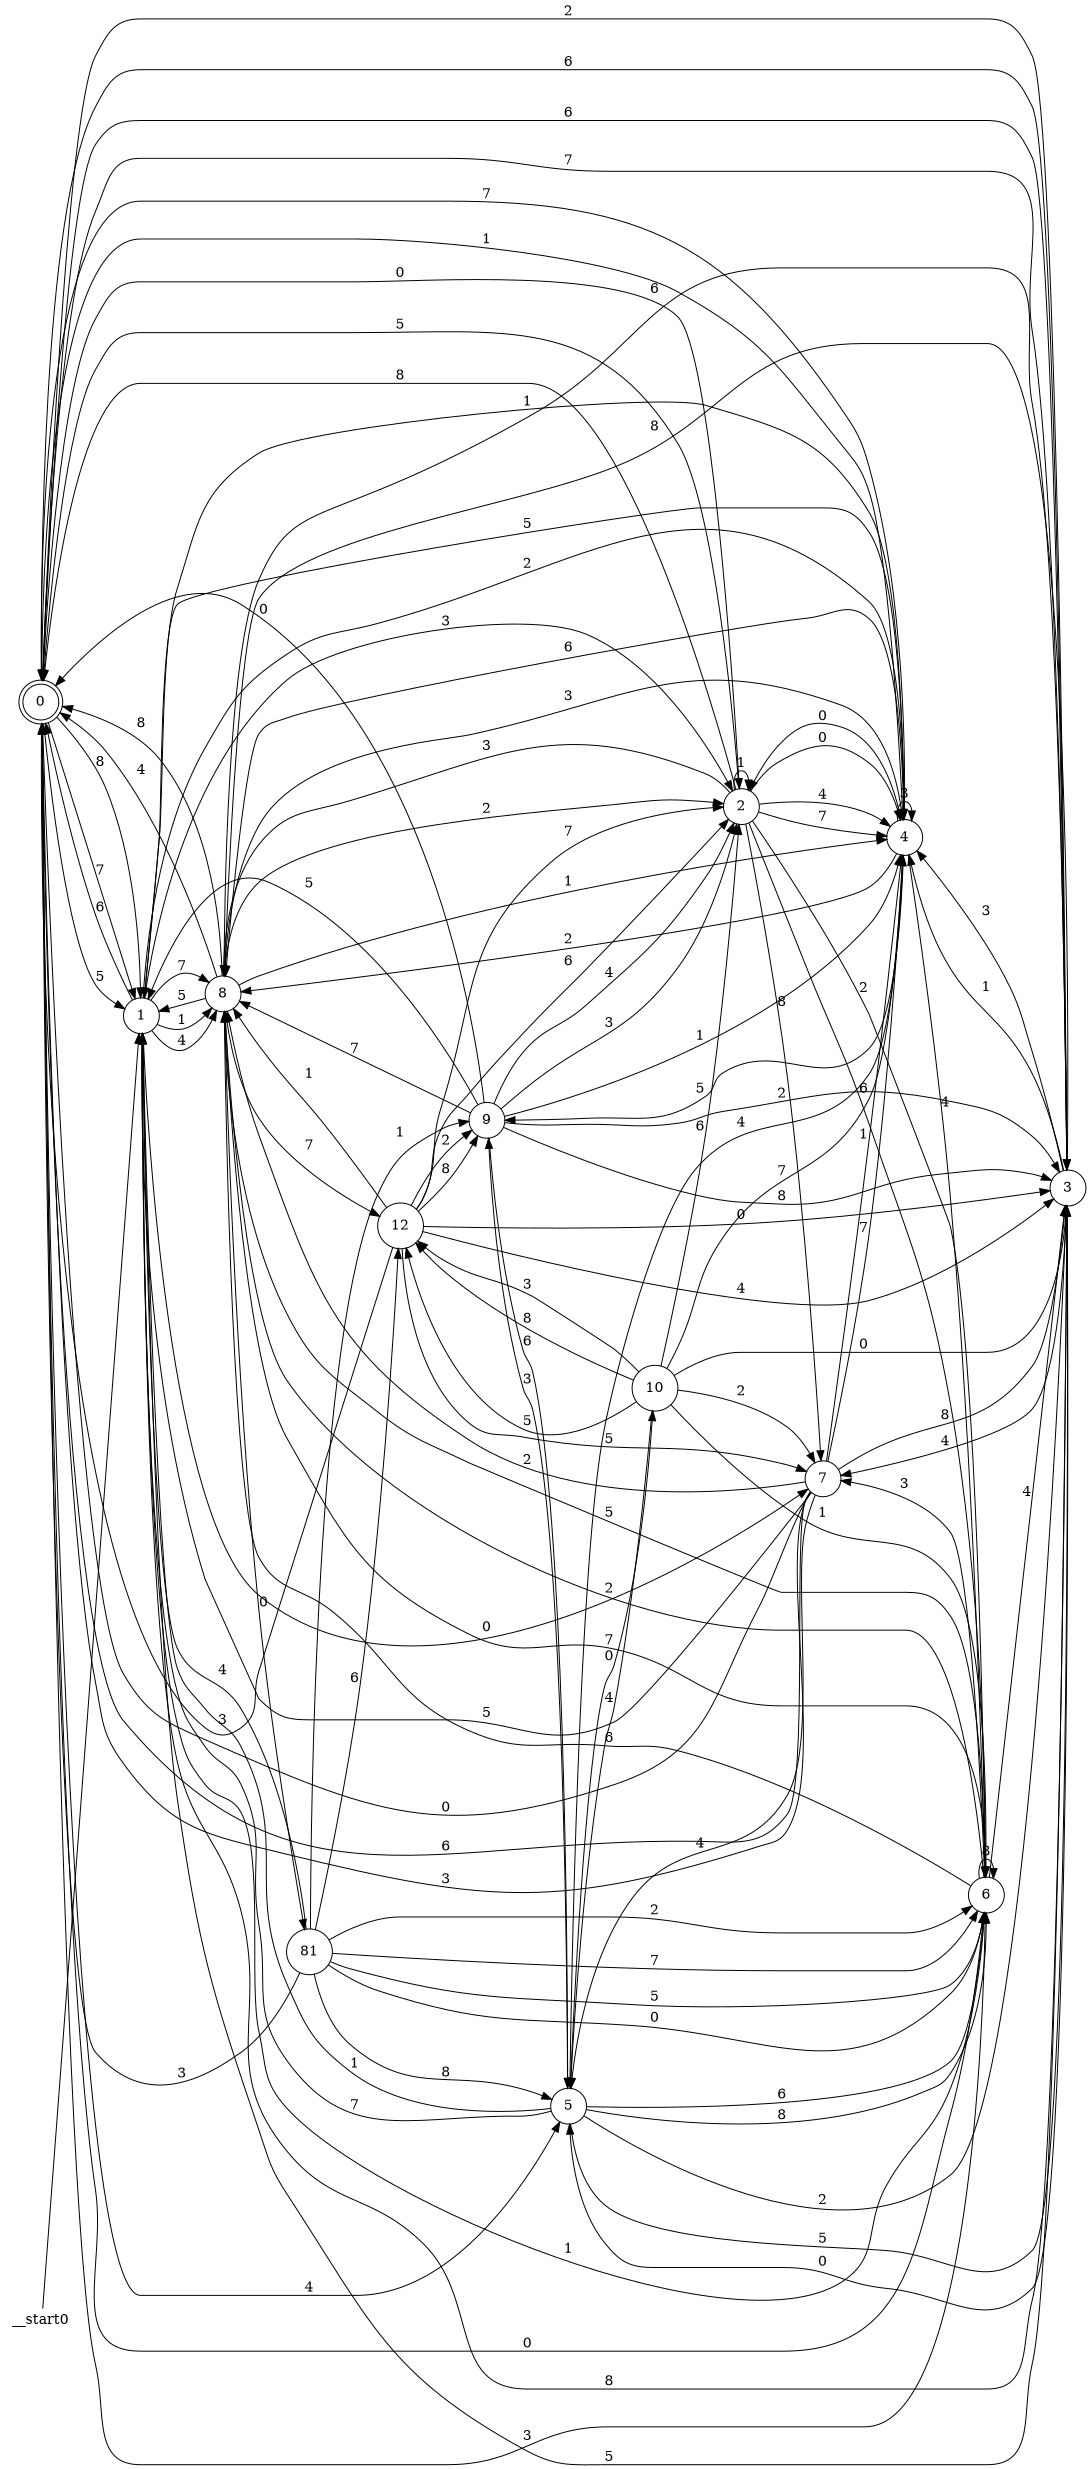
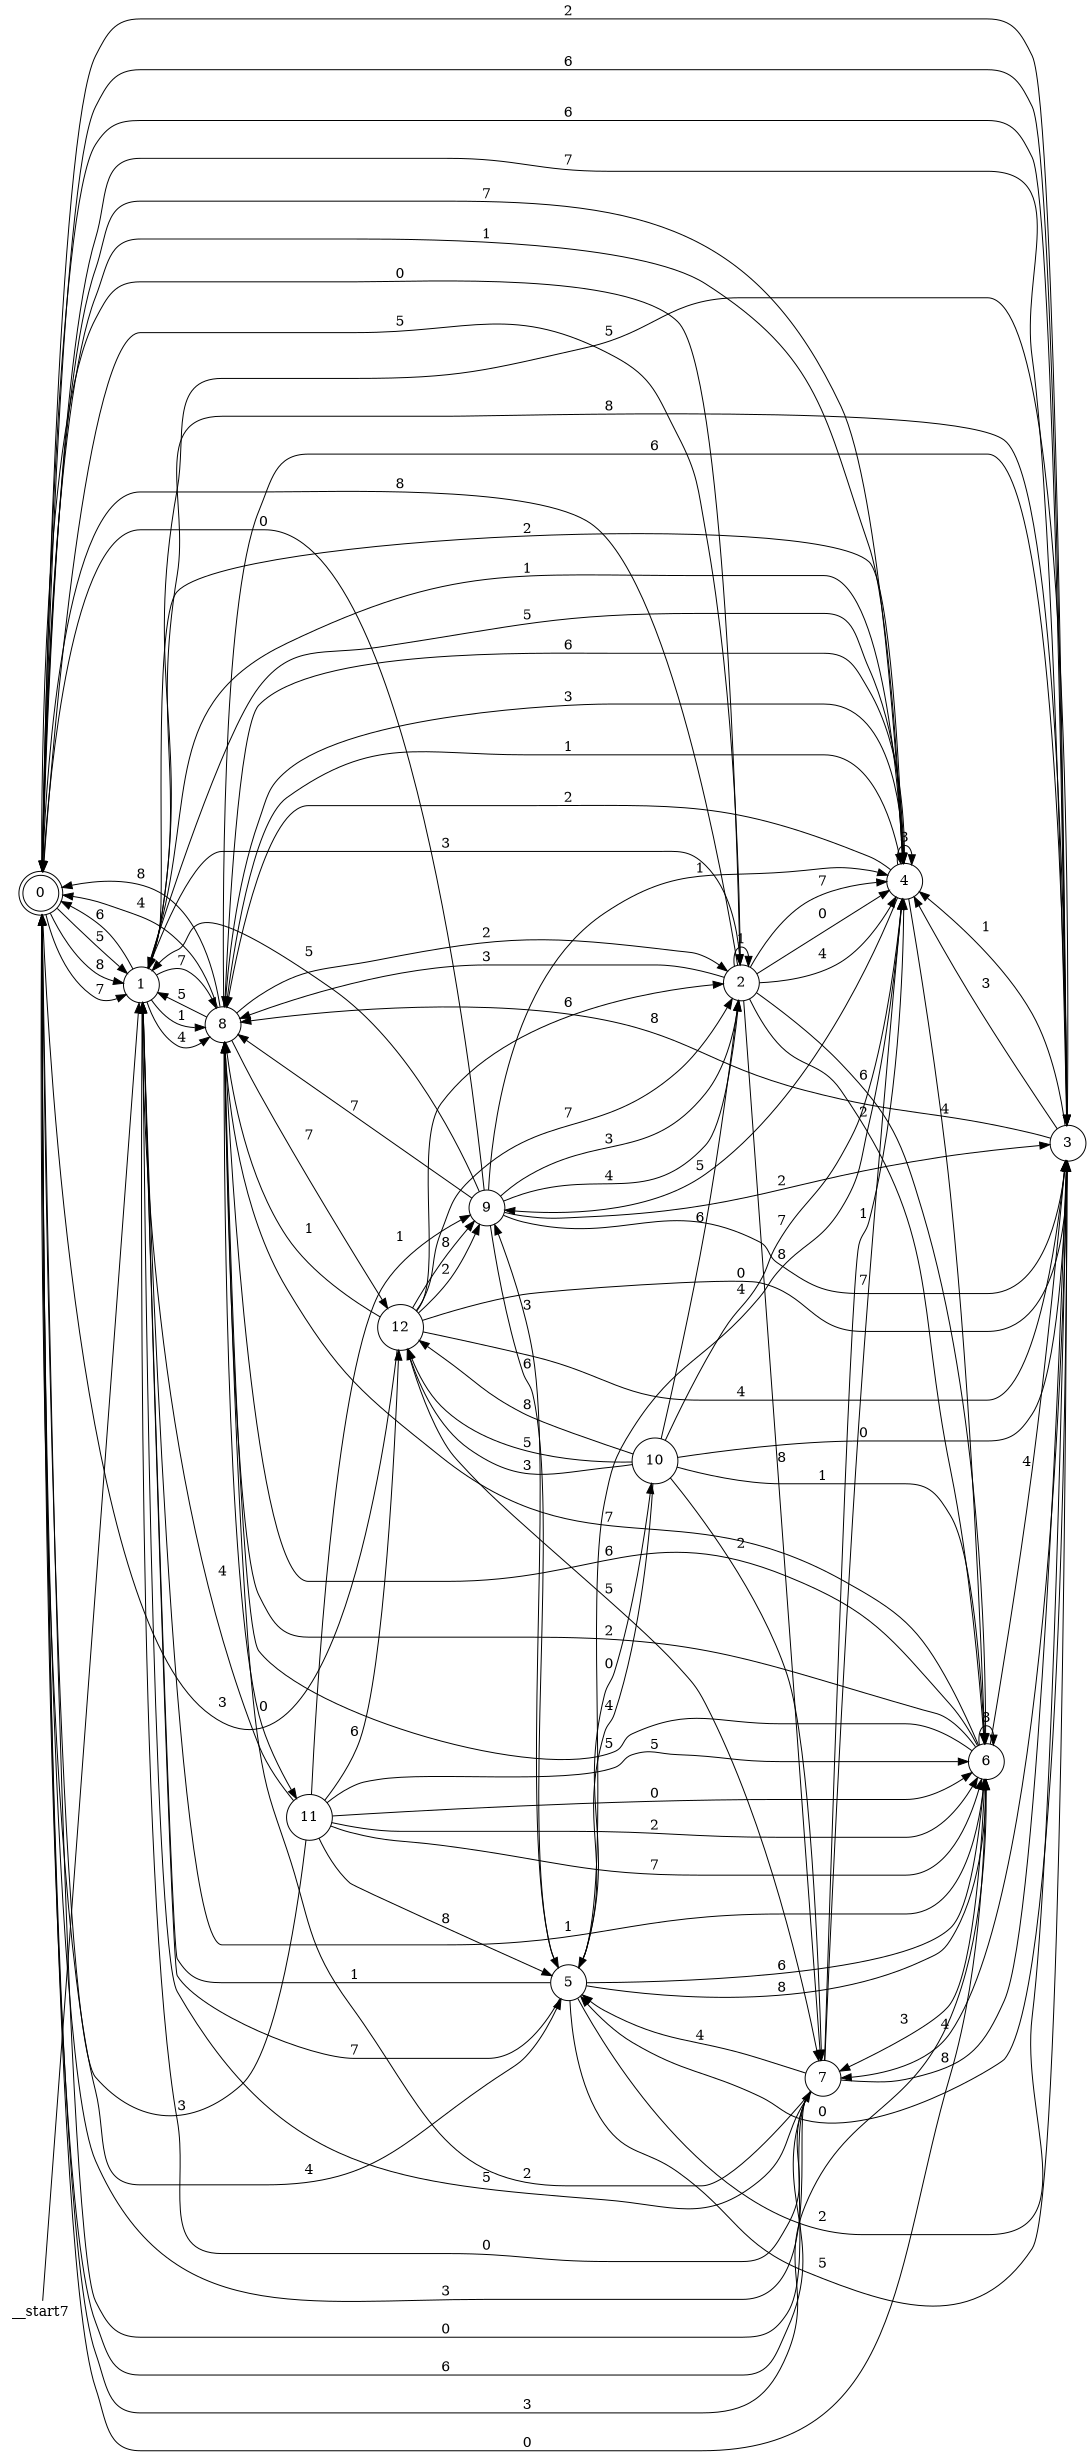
  digraph {
    rankdir=LR
    node [shape=circle]
    n1 [label=0 shape=doublecircle]
    n2 [label=1]
    n3 [label=2]
    n4 [label=3]
    n5 [label=4]
    n6 [label=5]
    n7 [label=6]
    n8 [label=7]
    n9 [label=8]
    n10 [label=9]
    n11 [label=10]
-   n12 [label=81]
+   n12 [label=11]
    n13 [label=12]
-   __start0 [height=0 shape=none width=0]
+   __start0 [height=0 shape=none width=0 label=__start7]
    n1 -> n2 [label=5]
    n1 -> n2 [label=8]
    n1 -> n2 [label=7]
    n1 -> n3 [label=0]
    n1 -> n4 [label=2]
    n1 -> n4 [label=6]
    n1 -> n5 [label=1]
    n1 -> n6 [label=4]
    n1 -> n7 [label=3]
    n2 -> n1 [label=6]
    n2 -> n3 [label=3]
    n2 -> n4 [label=8]
    n2 -> n5 [label=5]
    n2 -> n5 [label=2]
    n2 -> n8 [label=0]
    n2 -> n9 [label=1]
    n2 -> n9 [label=4]
    n2 -> n9 [label=7]
    n3 -> n1 [label=5]
    n3 -> n1 [label=8]
    n3 -> n3 [label=1]
    n3 -> n5 [label=0]
    n3 -> n5 [label=4]
    n3 -> n5 [label=7]
    n3 -> n7 [label=2]
    n3 -> n7 [label=6]
    n3 -> n8 [label=8]
    n3 -> n9 [label=3]
    n4 -> n1 [label=6]
    n4 -> n1 [label=7]
    n4 -> n2 [label=5]
    n4 -> n5 [label=1]
    n4 -> n5 [label=3]
    n4 -> n6 [label=0]
    n4 -> n8 [label=4]
    n4 -> n9 [label=8]
    n5 -> n1 [label=7]
    n5 -> n2 [label=1]
-   n5 -> n3 [label=0]
    n5 -> n5 [label=3]
    n5 -> n7 [label=4]
    n5 -> n9 [label=2]
    n5 -> n9 [label=6]
    n5 -> n10 [label=5]
    n6 -> n2 [label=1]
    n6 -> n2 [label=7]
    n6 -> n4 [label=5]
    n6 -> n4 [label=2]
    n6 -> n5 [label=4]
    n6 -> n7 [label=6]
    n6 -> n7 [label=8]
    n6 -> n10 [label=3]
    n6 -> n11 [label=0]
    n7 -> n1 [label=0]
    n7 -> n2 [label=1]
    n7 -> n4 [label=4]
    n7 -> n7 [label=8]
    n7 -> n8 [label=3]
    n7 -> n9 [label=5]
    n7 -> n9 [label=2]
    n7 -> n9 [label=6]
    n7 -> n9 [label=7]
    n8 -> n1 [label=0]
    n8 -> n1 [label=6]
    n8 -> n1 [label=3]
    n8 -> n2 [label=5]
    n8 -> n4 [label=8]
    n8 -> n5 [label=1]
    n8 -> n5 [label=7]
    n8 -> n6 [label=4]
    n8 -> n9 [label=2]
    n9 -> n1 [label=4]
    n9 -> n1 [label=8]
    n9 -> n2 [label=5]
    n9 -> n3 [label=2]
    n9 -> n4 [label=6]
    n9 -> n5 [label=1]
    n9 -> n5 [label=3]
    n9 -> n12 [label=0]
    n9 -> n13 [label=7]
    n10 -> n1 [label=0]
    n10 -> n2 [label=5]
    n10 -> n3 [label=4]
    n10 -> n3 [label=3]
    n10 -> n4 [label=2]
    n10 -> n4 [label=8]
    n10 -> n5 [label=1]
    n10 -> n6 [label=6]
    n10 -> n9 [label=7]
    n11 -> n3 [label=6]
    n11 -> n4 [label=0]
    n11 -> n5 [label=7]
    n11 -> n6 [label=4]
    n11 -> n7 [label=1]
    n11 -> n8 [label=2]
    n11 -> n13 [label=5]
    n11 -> n13 [label=3]
    n11 -> n13 [label=8]
    n12 -> n1 [label=3]
    n12 -> n2 [label=4]
    n12 -> n6 [label=8]
    n12 -> n7 [label=5]
    n12 -> n7 [label=0]
    n12 -> n7 [label=2]
    n12 -> n7 [label=7]
    n12 -> n10 [label=1]
    n12 -> n13 [label=6]
    n13 -> n1 [label=3]
    n13 -> n3 [label=6]
    n13 -> n3 [label=7]
    n13 -> n4 [label=0]
    n13 -> n4 [label=4]
    n13 -> n8 [label=5]
    n13 -> n9 [label=1]
    n13 -> n10 [label=2]
    n13 -> n10 [label=8]
    __start0 -> n2
  }
